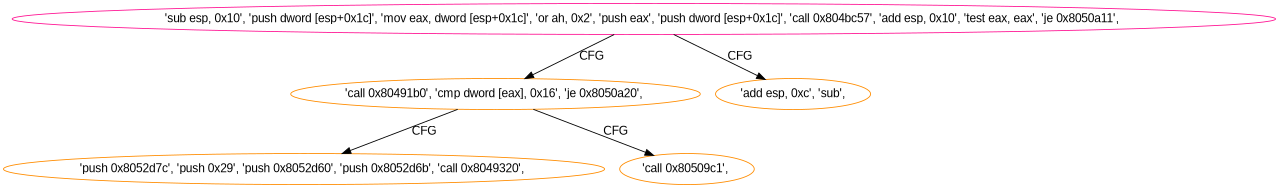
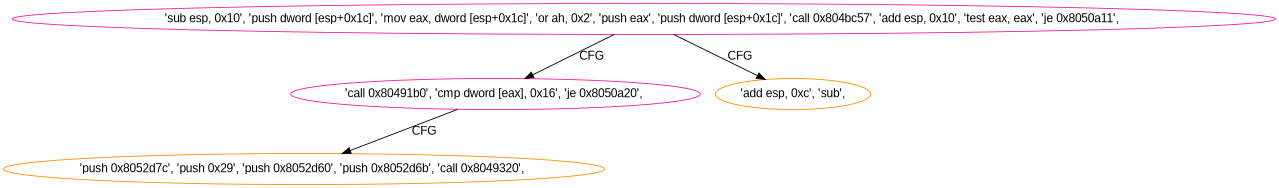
  digraph {
    fontname="Liberation Sans"
    node [color=darkorange fontname="Liberation Sans"]
    edge [fontname="Liberation Sans"]
    n1 [color=deeppink label="'sub esp, 0x10', 'push dword [esp+0x1c]', 'mov eax, dword [esp+0x1c]', 'or ah, 0x2', 'push eax', 'push dword [esp+0x1c]', 'call 0x804bc57', 'add esp, 0x10', 'test eax, eax', 'je 0x8050a11', "]
-   n2 [label="'call 0x80491b0', 'cmp dword [eax], 0x16', 'je 0x8050a20', "]
+   n2 [color=deeppink label="'call 0x80491b0', 'cmp dword [eax], 0x16', 'je 0x8050a20', "]
    n3 [label="'add esp, 0xc', 'sub',"]
    n4 [label="'push 0x8052d7c', 'push 0x29', 'push 0x8052d60', 'push 0x8052d6b', 'call 0x8049320', "]
-   n5 [label="'call 0x80509c1', "]
    n1 -> n2 [label=CFG]
    n1 -> n3 [label=CFG]
    n2 -> n4 [label=CFG]
-   n2 -> n5 [label=CFG]
  }
